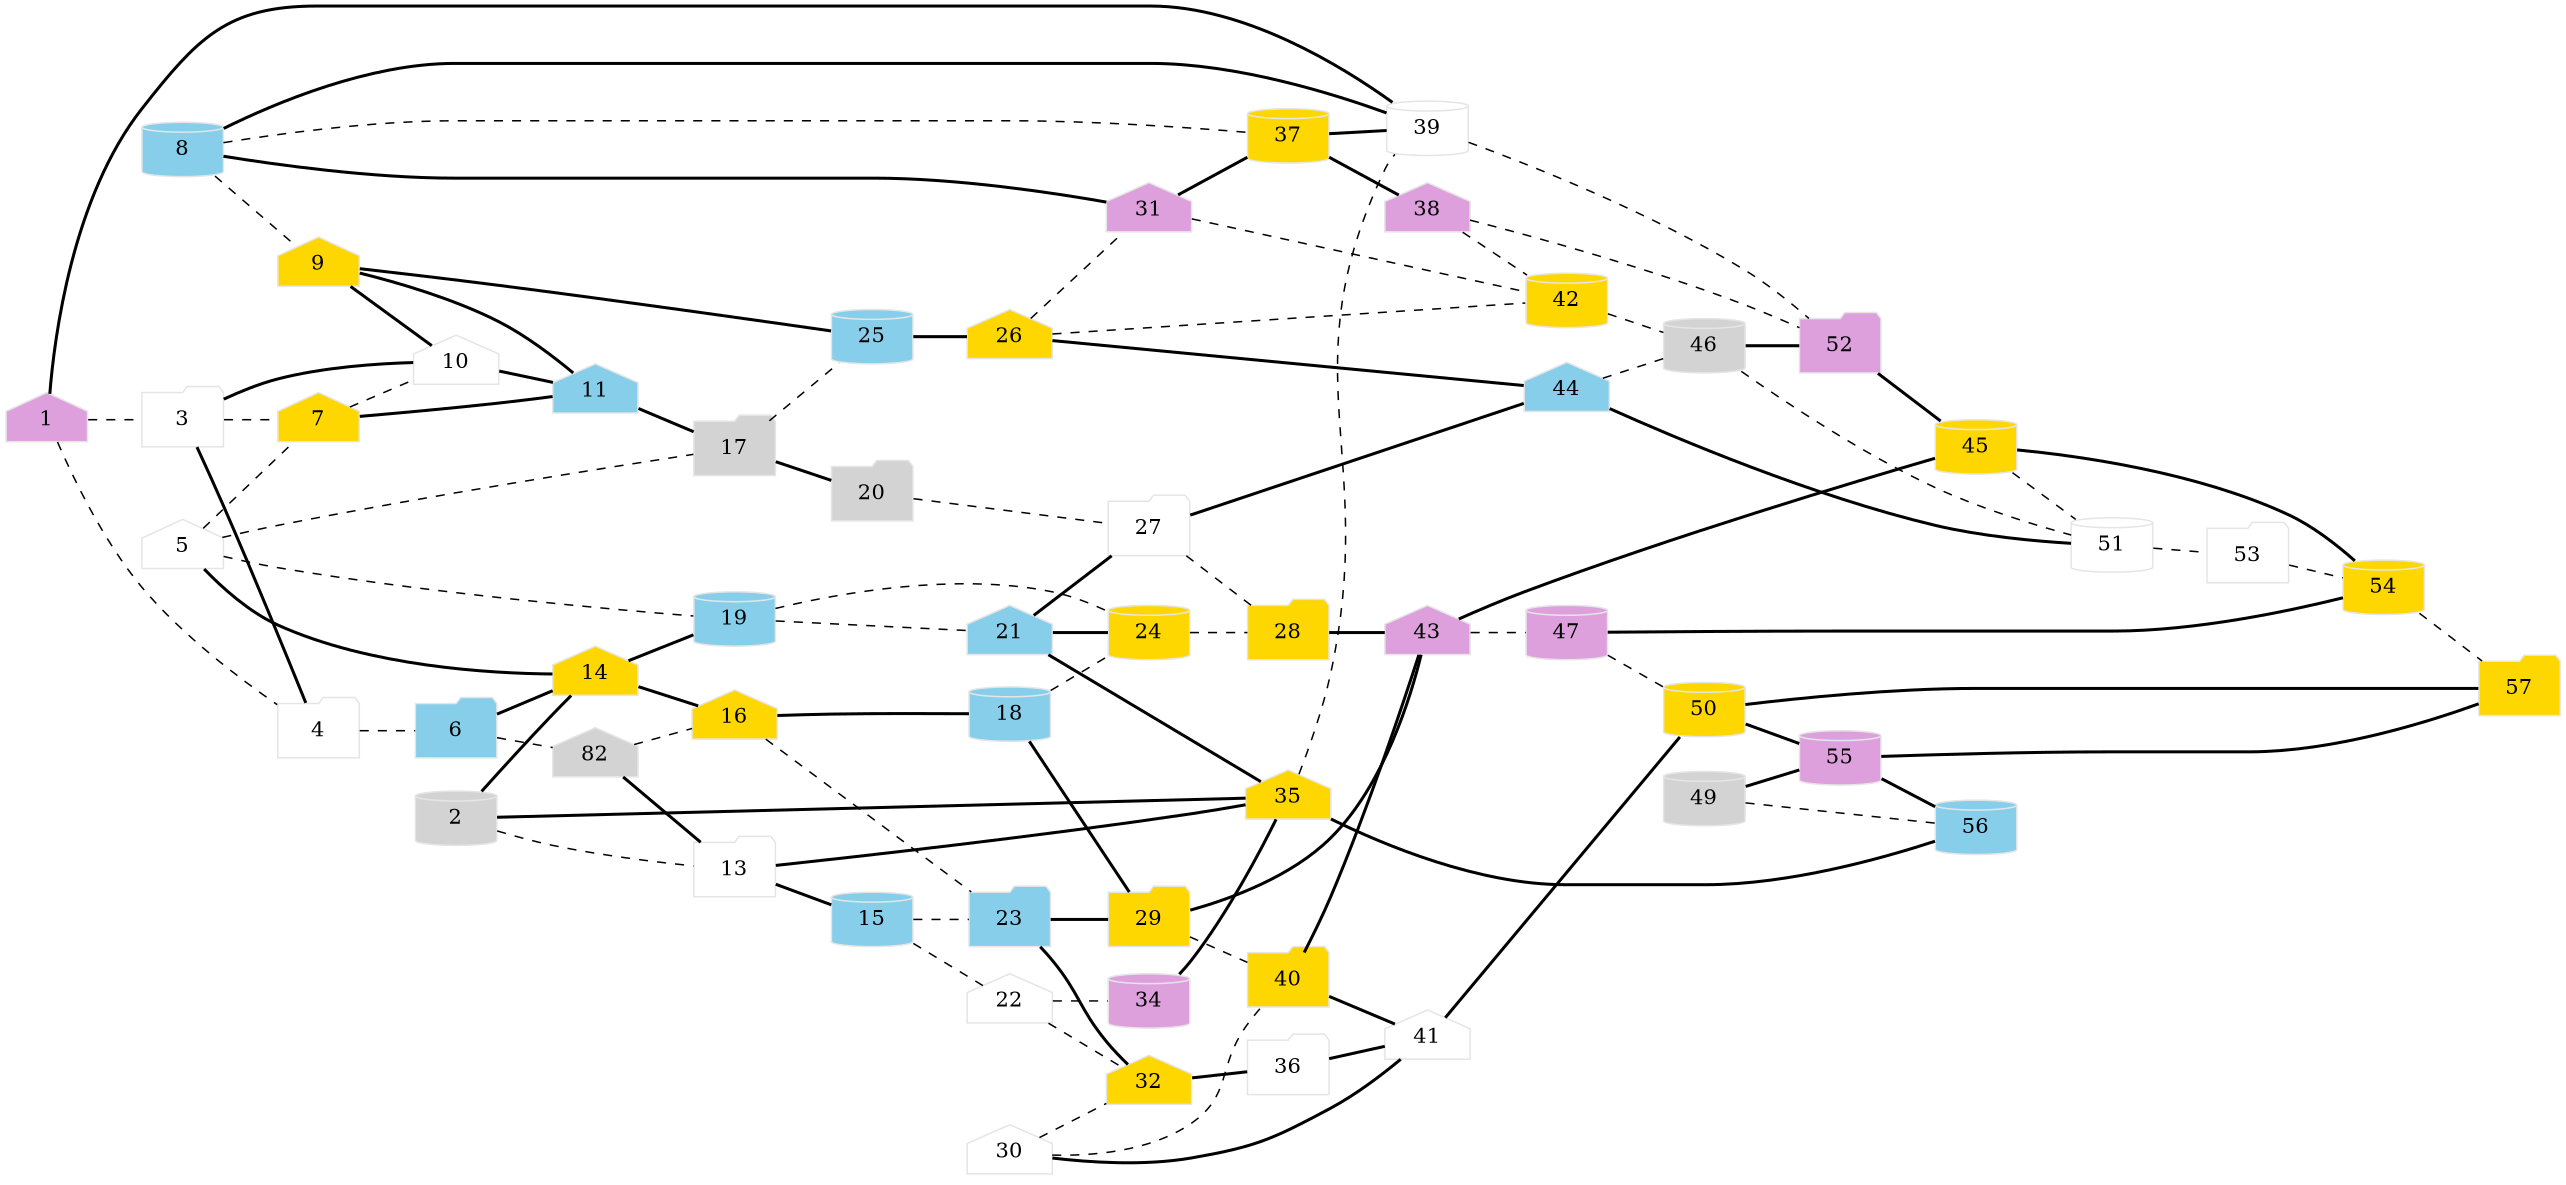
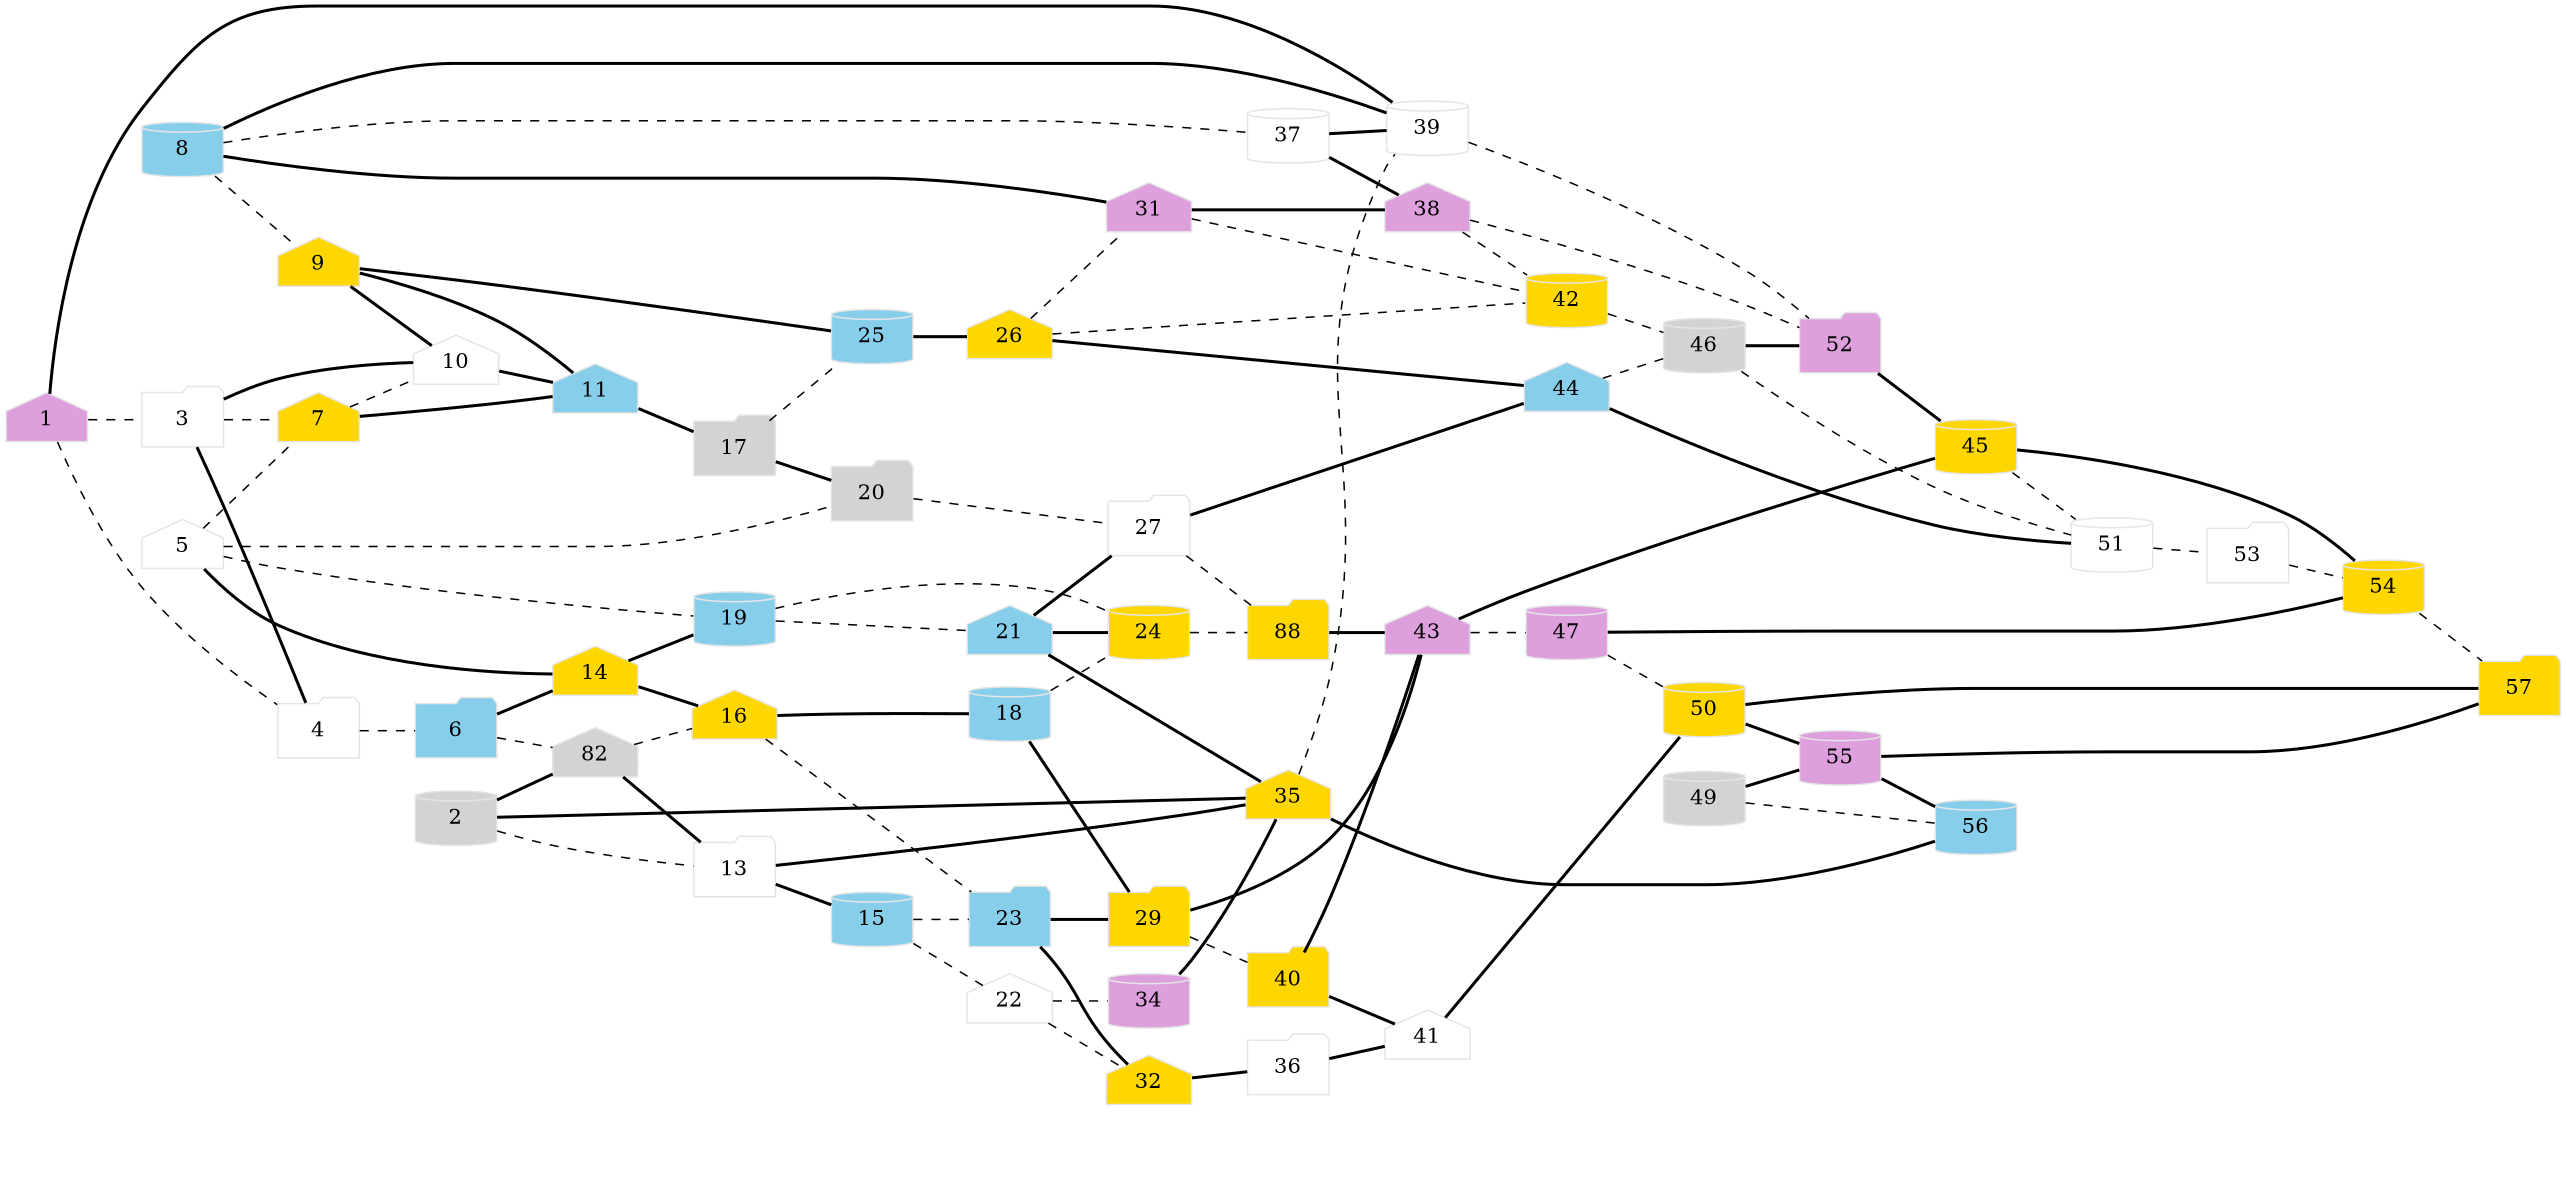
  graph {
    rankdir=LR
    node [color=gray90 fillcolor=gold shape=house style=filled]
    edge [style=bold weight=1.0]
    1 [fillcolor=plum]
    3 [fillcolor=white shape=folder]
    4 [fillcolor=white shape=folder]
    39 [fillcolor=white shape=cylinder]
    7
    10 [fillcolor=white]
    6 [fillcolor=skyblue shape=folder]
    52 [fillcolor=plum shape=folder]
    2 [fillcolor=lightgrey shape=cylinder]
    n10 [fillcolor=lightgrey label=82]
    13 [fillcolor=white shape=folder]
    35
    16
    15 [fillcolor=skyblue shape=cylinder]
    56 [fillcolor=skyblue shape=cylinder]
    11 [fillcolor=skyblue]
    14
    5 [fillcolor=white]
    17 [fillcolor=lightgrey shape=folder]
    19 [fillcolor=skyblue shape=cylinder]
    25 [fillcolor=skyblue shape=cylinder]
    20 [fillcolor=lightgrey shape=folder]
    24 [shape=cylinder]
    21 [fillcolor=skyblue]
    8 [fillcolor=skyblue shape=cylinder]
    9
    31 [fillcolor=plum]
-   37 [shape=cylinder]
+   37 [fillcolor=white shape=cylinder]
    42 [shape=cylinder]
    38 [fillcolor=plum]
    26
    23 [fillcolor=skyblue shape=folder]
    18 [fillcolor=skyblue shape=cylinder]
    22 [fillcolor=white]
    32
    34 [fillcolor=plum shape=cylinder]
    29 [shape=folder]
    27 [fillcolor=white shape=folder]
-   28 [shape=folder]
+   28 [shape=folder label=88]
    43 [fillcolor=plum]
    40 [shape=folder]
    44 [fillcolor=skyblue]
    36 [fillcolor=white shape=folder]
    46 [fillcolor=lightgrey shape=cylinder]
    51 [fillcolor=white shape=cylinder]
    45 [shape=cylinder]
    47 [fillcolor=plum shape=cylinder]
    41 [fillcolor=white]
-   30 [fillcolor=white]
    50 [shape=cylinder]
    49 [fillcolor=lightgrey shape=cylinder]
    55 [fillcolor=plum shape=cylinder]
    57 [shape=folder]
    54 [shape=cylinder]
    53 [fillcolor=white shape=folder]
    1 -- 3 [style=dashed]
    1 -- 4 [style=dashed]
    1 -- 39
    3 -- 4
    3 -- 7 [style=dashed]
    3 -- 10
    4 -- 6 [style=dashed weight=2.0]
    39 -- 52 [style=dashed]
    7 -- 10 [style=dashed]
    7 -- 11
    10 -- 11
    6 -- n10 [style=dashed]
    6 -- 14
    52 -- 45
-   2 -- 14
+   2 -- n10
    2 -- 13 [style=dashed]
    2 -- 35
    n10 -- 13
    n10 -- 16 [style=dashed]
    13 -- 35
    13 -- 15
    35 -- 39 [style=dashed weight=2.0]
    35 -- 56
    16 -- 23 [style=dashed]
    16 -- 18
    15 -- 23 [style=dashed]
    15 -- 22 [style=dashed]
    11 -- 17
    14 -- 16
    14 -- 19
    5 -- 7 [style=dashed]
    5 -- 14
-   5 -- 17 [style=dashed]
+   5 -- 20 [style=dashed]
    5 -- 19 [style=dashed]
    17 -- 25 [style=dashed]
    17 -- 20
    19 -- 24 [style=dashed]
    19 -- 21 [style=dashed]
    25 -- 26
    20 -- 27 [style=dashed]
    24 -- 28 [style=dashed]
    21 -- 35
    21 -- 24
    21 -- 27
    8 -- 39
    8 -- 9 [style=dashed]
    8 -- 31
    8 -- 37 [style=dashed]
    9 -- 10
    9 -- 11
    9 -- 25
-   31 -- 37
+   31 -- 38
    31 -- 42 [style=dashed]
    37 -- 39
    37 -- 38
    42 -- 46 [style=dashed]
    38 -- 52 [style=dashed]
    38 -- 42 [style=dashed]
    26 -- 31 [style=dashed]
    26 -- 42 [style=dashed]
    26 -- 44
    23 -- 32
    23 -- 29
    18 -- 24 [style=dashed]
    18 -- 29
    22 -- 32 [style=dashed]
    22 -- 34 [style=dashed]
    32 -- 36
    34 -- 35 [weight=2.0]
    29 -- 43
    29 -- 40 [style=dashed]
    27 -- 28 [style=dashed]
    27 -- 44
    28 -- 43 [weight=2.0]
    43 -- 45
    43 -- 47 [style=dashed]
    40 -- 43
    40 -- 41
    44 -- 46 [style=dashed]
    44 -- 51
    36 -- 41
    46 -- 52
    46 -- 51 [style=dashed]
    51 -- 53 [style=dashed]
    45 -- 51 [style=dashed]
    45 -- 54
    47 -- 50 [style=dashed]
    47 -- 54
    41 -- 50
-   30 -- 32 [style=dashed]
-   30 -- 40 [style=dashed]
-   30 -- 41
    50 -- 55
    50 -- 57
    49 -- 56 [style=dashed]
    49 -- 55
    55 -- 56
    55 -- 57
    54 -- 57 [style=dashed]
    53 -- 54 [style=dashed]
  }
